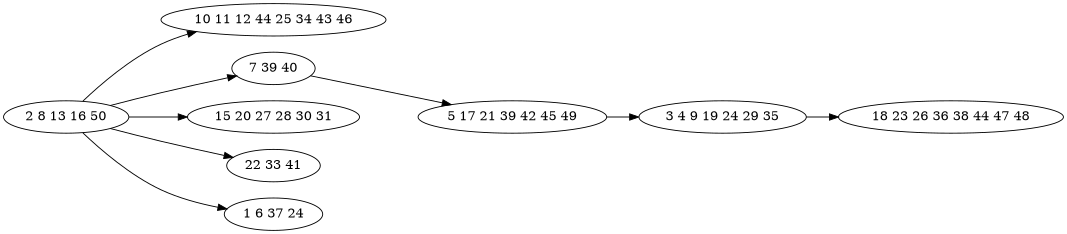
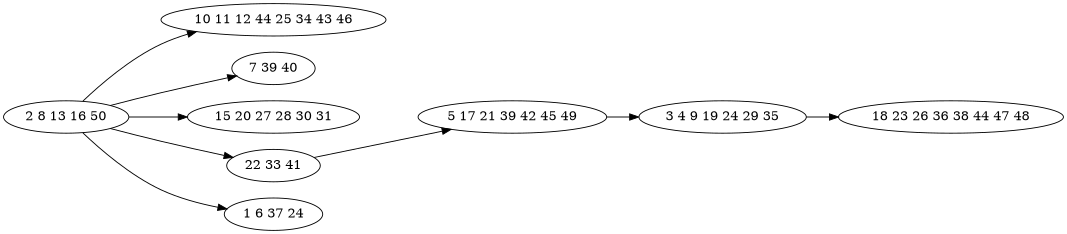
  digraph {
    rankdir=LR
    n1 [label="2 8 13 16 50"]
    n2 [label="10 11 12 44 25 34 43 46"]
    n3 [label="7 39 40"]
    n4 [label="15 20 27 28 30 31"]
    n5 [label="22 33 41"]
    n6 [label="1 6 37 24"]
    n7 [label="5 17 21 39 42 45 49"]
    n8 [label="3 4 9 19 24 29 35"]
    n9 [label="18 23 26 36 38 44 47 48"]
    n1 -> n2
    n1 -> n3
    n1 -> n4
    n1 -> n5
    n1 -> n6
-   n3 -> n7
+   n5 -> n7
    n7 -> n8
    n8 -> n9
  }
